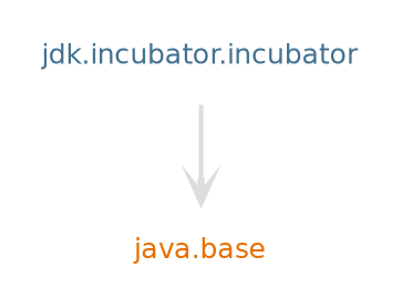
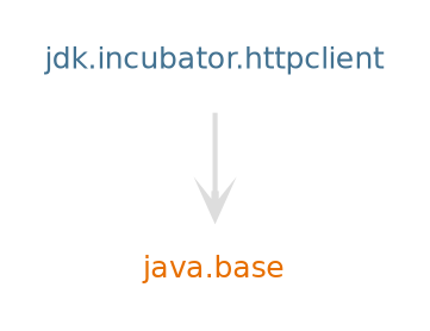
  digraph {
    nodesep=.5
    pencolor=transparent
    ranksep=0.600000
    node [fontname=DejaVuSans fontsize=12 margin=".2,.2" shape=plaintext]
    "java.base" [fontcolor="#e76f00" group=java]
-   "jdk.incubator.httpclient" [fontcolor="#437291" group=jdk label="jdk.incubator.incubator"]
+   "jdk.incubator.httpclient" [fontcolor="#437291" group=jdk]
    subgraph sub_1 {
      "java.base"
    }
    subgraph sub_2 {
      "jdk.incubator.httpclient"
    }
    "jdk.incubator.httpclient" -> "java.base" [arrowhead=open arrowsize=1 color="#dddddd" penwidth=2]
  }
